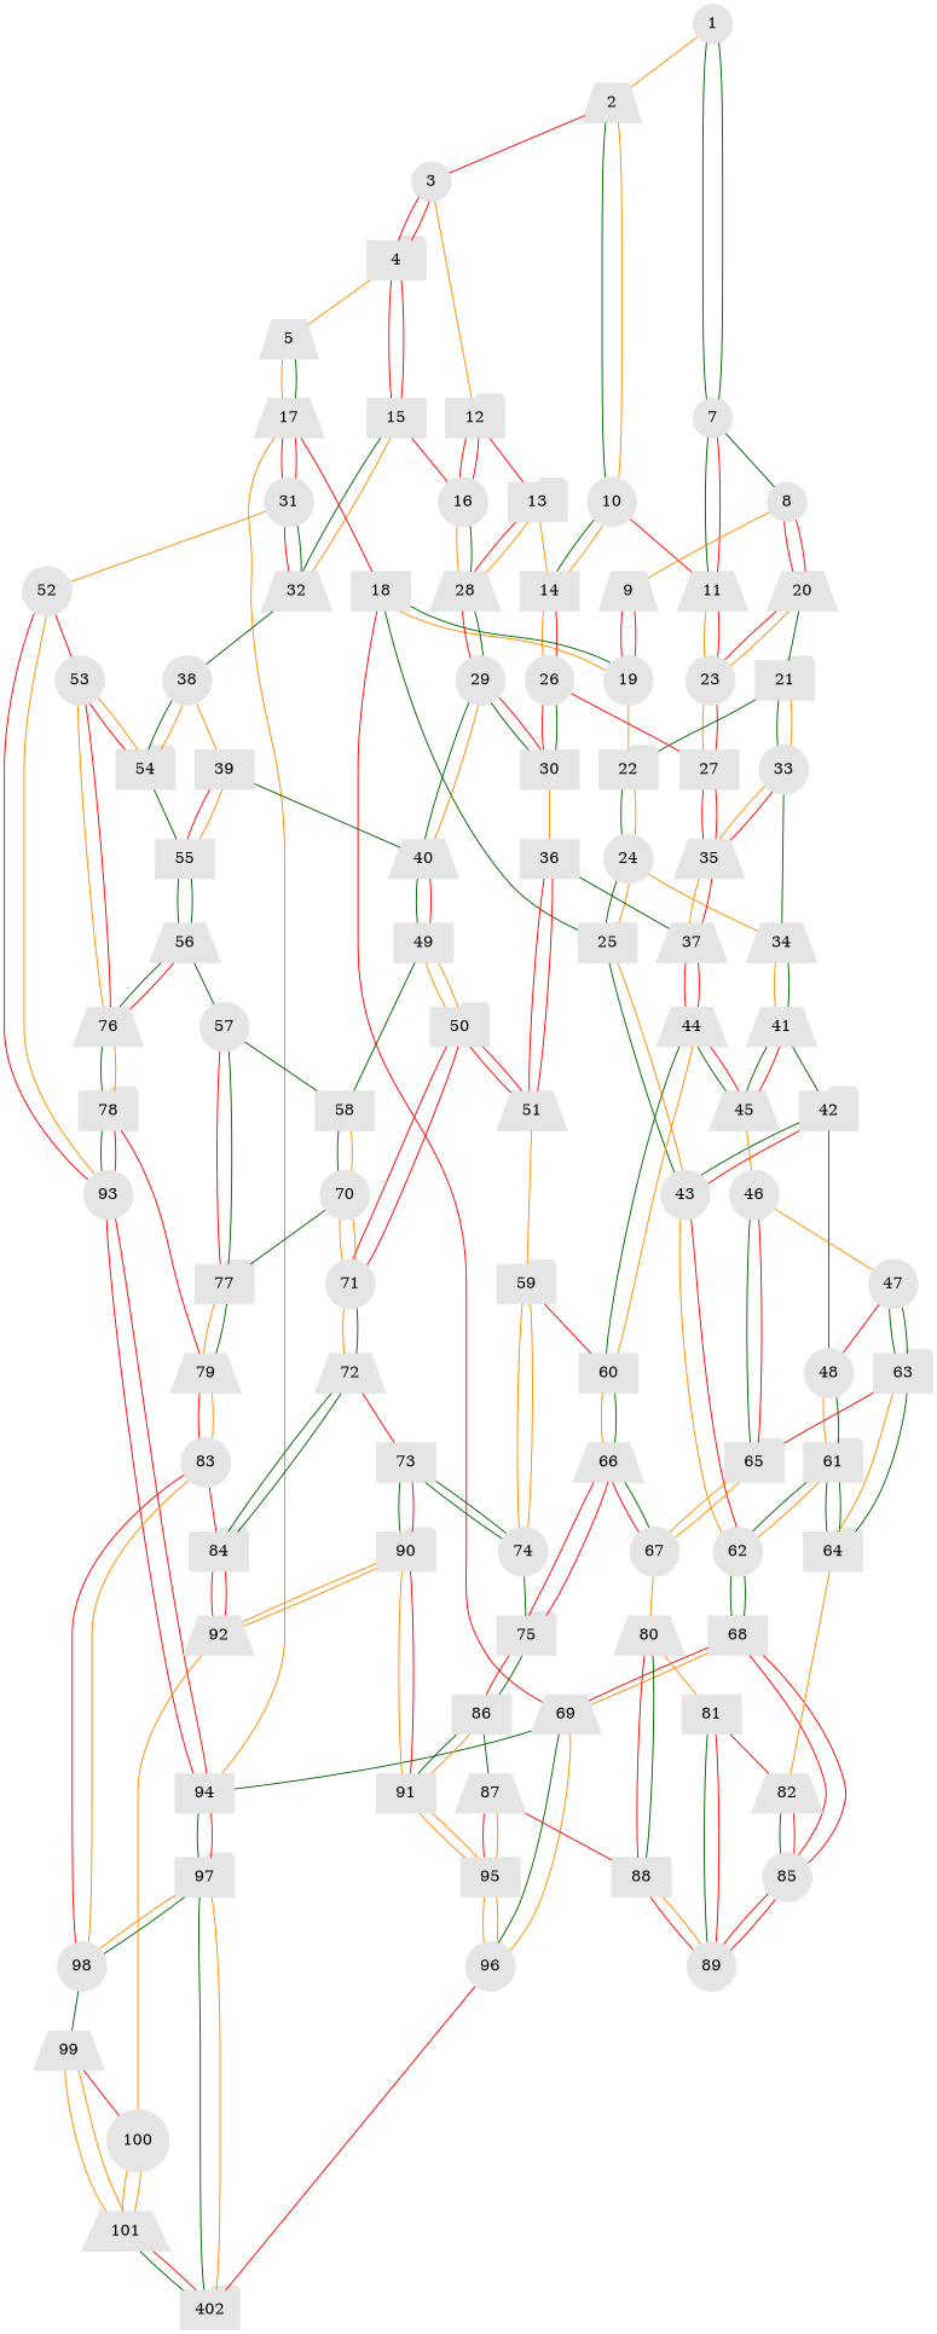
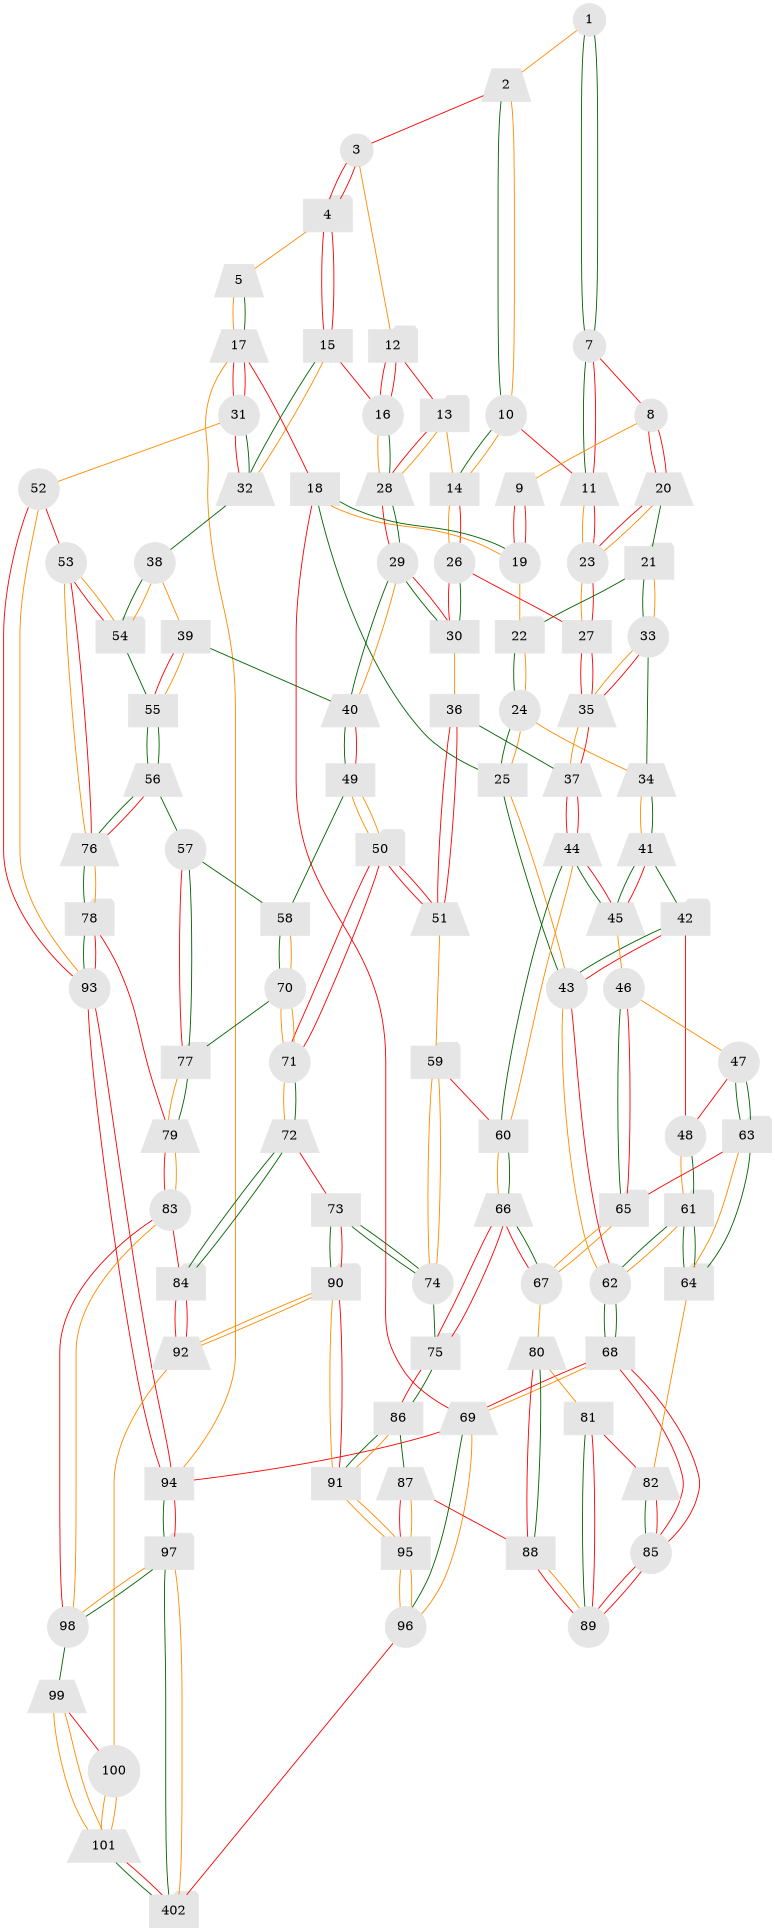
  graph {
    node [color=gray90 shape=circle style=filled]
    edge [color=red]
    2 [shape=trapezium]
    1
    7
    3
    10
    8
    11 [shape=trapezium]
    4 [shape=folder]
    12 [shape=folder]
    14 [shape=box]
    5 [shape=trapezium]
    15 [shape=box]
    13 [shape=folder]
    16
    17 [shape=trapezium]
    32 [shape=trapezium]
    18 [shape=box]
    31
    94 [shape=box]
    9 [shape=trapezium]
    19
    20 [shape=trapezium]
    23
    21 [shape=folder]
    22 [shape=folder]
    26
    27 [shape=box]
    28 [shape=trapezium]
    29
    30 [shape=box]
    38
    25 [shape=box]
    69 [shape=trapezium]
    52
    97 [shape=folder]
    43
    96
    24
    33
    34 [shape=trapezium]
    35 [shape=trapezium]
    41 [shape=trapezium]
    62
    36 [shape=box]
    37 [shape=trapezium]
    40 [shape=trapezium]
    49 [shape=box]
    51 [shape=trapezium]
    53
    93
    39 [shape=box]
    54 [shape=folder]
    42 [shape=folder]
    45 [shape=trapezium]
    44 [shape=trapezium]
    59 [shape=folder]
    60 [shape=box]
    55 [shape=box]
    56 [shape=trapezium]
    50 [shape=folder]
    58 [shape=box]
    48
    46
    61 [shape=folder]
    68 [shape=box]
    66 [shape=trapezium]
    47
    65 [shape=folder]
    63 [shape=folder]
    67
    64 [shape=folder]
    71
    70
    72 [shape=trapezium]
    74
    76 [shape=trapezium]
    78 [shape=folder]
    57
    77 [shape=folder]
    79 [shape=trapezium]
    75 [shape=folder]
    82 [shape=trapezium]
    85
    80 [shape=trapezium]
    86 [shape=box]
    81 [shape=box]
    88 [shape=box]
    89
    n89 [label=402 shape=folder]
    73 [shape=box]
    84 [shape=folder]
    90 [shape=folder]
    92 [shape=trapezium]
    91 [shape=box]
    87 [shape=trapezium]
    83
    98
    99 [shape=trapezium]
    100
    95 [shape=box]
    101 [shape=trapezium]
    2 -- 3
    2 -- 10 [color=darkgreen]
    2 -- 10 [color=darkorange]
    1 -- 2 [color=darkorange]
    1 -- 7 [color=darkgreen]
    1 -- 7 [color=darkgreen]
-   7 -- 8 [color=darkgreen]
+   7 -- 8
    7 -- 11 [color=darkgreen]
    7 -- 11
    3 -- 4
    3 -- 4
    3 -- 12 [color=darkorange]
    10 -- 11
    10 -- 14 [color=darkgreen]
    10 -- 14 [color=darkorange]
    8 -- 9 [color=darkorange]
    8 -- 20
    8 -- 20
    11 -- 23 [color=darkorange]
    11 -- 23
    4 -- 5 [color=darkorange]
    4 -- 15
    4 -- 15
    12 -- 13
    12 -- 16
    12 -- 16
    14 -- 26 [color=darkorange]
    14 -- 26
    5 -- 17 [color=darkorange]
    5 -- 17 [color=darkgreen]
    15 -- 16
    15 -- 32 [color=darkgreen]
    15 -- 32 [color=darkorange]
    13 -- 14 [color=darkorange]
    13 -- 28
    13 -- 28 [color=darkorange]
    16 -- 28 [color=darkorange]
    16 -- 28 [color=darkgreen]
    17 -- 18
    17 -- 31
    17 -- 31
    17 -- 94 [color=darkorange]
    32 -- 38 [color=darkgreen]
    18 -- 19 [color=darkorange]
    18 -- 19 [color=darkgreen]
    18 -- 25 [color=darkgreen]
    18 -- 69
    31 -- 32
    31 -- 32 [color=darkgreen]
    31 -- 52 [color=darkorange]
    94 -- 97 [color=darkgreen]
    94 -- 97
    9 -- 19
    9 -- 19
    19 -- 22 [color=darkorange]
    20 -- 23
    20 -- 23 [color=darkorange]
    20 -- 21 [color=darkgreen]
    23 -- 27 [color=darkorange]
    23 -- 27
    21 -- 22 [color=darkgreen]
    21 -- 33 [color=darkgreen]
    21 -- 33 [color=darkorange]
    22 -- 24 [color=darkgreen]
    22 -- 24 [color=darkorange]
    26 -- 27
    26 -- 30
    26 -- 30 [color=darkgreen]
    27 -- 35
    27 -- 35
    28 -- 29
    28 -- 29 [color=darkgreen]
    29 -- 30 [color=darkgreen]
    29 -- 30
    29 -- 40 [color=darkgreen]
    29 -- 40 [color=darkorange]
    30 -- 36 [color=darkorange]
    38 -- 39 [color=darkorange]
    38 -- 54 [color=darkgreen]
    38 -- 54 [color=darkorange]
    25 -- 43 [color=darkgreen]
    25 -- 43 [color=darkorange]
-   69 -- 94 [color=darkgreen]
+   69 -- 94
    69 -- 96 [color=darkgreen]
    69 -- 96 [color=darkorange]
    52 -- 53
    52 -- 93
    52 -- 93 [color=darkorange]
    97 -- n89 [color=darkgreen]
    97 -- n89 [color=darkorange]
    97 -- 98 [color=darkorange]
    97 -- 98 [color=darkgreen]
    43 -- 62 [color=darkorange]
    43 -- 62
    96 -- n89
    24 -- 25 [color=darkgreen]
    24 -- 25 [color=darkorange]
    24 -- 34 [color=darkorange]
    33 -- 34 [color=darkgreen]
    33 -- 35 [color=darkorange]
    33 -- 35
    34 -- 41 [color=darkorange]
    34 -- 41 [color=darkgreen]
    35 -- 37 [color=darkorange]
    35 -- 37
    41 -- 42 [color=darkgreen]
    41 -- 45 [color=darkgreen]
    41 -- 45
    62 -- 68 [color=darkgreen]
    62 -- 68 [color=darkgreen]
    36 -- 37 [color=darkgreen]
    36 -- 51
    36 -- 51
    37 -- 44
    37 -- 44
    40 -- 49 [color=darkgreen]
    40 -- 49
    49 -- 50 [color=darkorange]
    49 -- 50 [color=darkorange]
    49 -- 58 [color=darkgreen]
    51 -- 59 [color=darkorange]
    53 -- 54
    53 -- 54 [color=darkorange]
    53 -- 76 [color=darkorange]
    53 -- 76
    93 -- 94
    93 -- 94
    39 -- 40 [color=darkgreen]
    39 -- 55
    39 -- 55 [color=darkorange]
    54 -- 55 [color=darkgreen]
    42 -- 43 [color=darkgreen]
    42 -- 43
    42 -- 48
    45 -- 46 [color=darkorange]
    44 -- 45 [color=darkgreen]
    44 -- 45
    44 -- 60 [color=darkgreen]
    44 -- 60 [color=darkorange]
    59 -- 60
    59 -- 74 [color=darkorange]
    59 -- 74 [color=darkorange]
    60 -- 66 [color=darkorange]
    60 -- 66 [color=darkgreen]
    55 -- 56 [color=darkgreen]
    55 -- 56 [color=darkgreen]
    56 -- 76 [color=darkgreen]
    56 -- 76
    56 -- 57 [color=darkgreen]
    50 -- 51
    50 -- 51
    50 -- 71
    50 -- 71
    58 -- 70 [color=darkgreen]
    58 -- 70 [color=darkorange]
    48 -- 61 [color=darkorange]
    48 -- 61 [color=darkgreen]
    46 -- 47 [color=darkorange]
    46 -- 65 [color=darkgreen]
    46 -- 65
    61 -- 62 [color=darkgreen]
    61 -- 62 [color=darkorange]
    61 -- 64 [color=darkgreen]
    61 -- 64 [color=darkgreen]
    68 -- 69
    68 -- 69 [color=darkorange]
    68 -- 85
    68 -- 85
    66 -- 67
    66 -- 67 [color=darkgreen]
    66 -- 75
    66 -- 75
    47 -- 48
    47 -- 63 [color=darkgreen]
    47 -- 63 [color=darkgreen]
    65 -- 67 [color=darkorange]
    65 -- 67 [color=darkorange]
    63 -- 65
    63 -- 64 [color=darkorange]
    63 -- 64 [color=darkgreen]
    67 -- 80 [color=darkorange]
    64 -- 82 [color=darkorange]
    71 -- 72 [color=darkorange]
    71 -- 72 [color=darkgreen]
    70 -- 71 [color=darkorange]
    70 -- 71 [color=darkorange]
    70 -- 77 [color=darkgreen]
    72 -- 73
    72 -- 84 [color=darkgreen]
    72 -- 84 [color=darkgreen]
    74 -- 75 [color=darkgreen]
    76 -- 78 [color=darkgreen]
    76 -- 78 [color=darkorange]
    78 -- 93 [color=darkgreen]
    78 -- 93
    78 -- 79
    57 -- 58 [color=darkgreen]
    57 -- 77
    57 -- 77 [color=darkgreen]
    77 -- 79 [color=darkorange]
    77 -- 79 [color=darkgreen]
    79 -- 83
    79 -- 83 [color=darkorange]
    75 -- 86
    75 -- 86 [color=darkgreen]
    82 -- 85 [color=darkgreen]
    82 -- 85
    85 -- 89
    85 -- 89
    80 -- 81 [color=darkorange]
    80 -- 88
    80 -- 88 [color=darkgreen]
    86 -- 91 [color=darkgreen]
    86 -- 91 [color=darkorange]
    86 -- 87 [color=darkgreen]
    81 -- 82
    81 -- 89 [color=darkgreen]
    81 -- 89
    88 -- 89
    88 -- 89 [color=darkorange]
    73 -- 74 [color=darkgreen]
    73 -- 74 [color=darkgreen]
    73 -- 90 [color=darkgreen]
    73 -- 90
    84 -- 92
    84 -- 92
    90 -- 92 [color=darkorange]
    90 -- 92 [color=darkorange]
    90 -- 91 [color=darkorange]
    90 -- 91
    92 -- 100 [color=darkorange]
    91 -- 95 [color=darkorange]
    91 -- 95 [color=darkorange]
    87 -- 88
    87 -- 95
    87 -- 95 [color=darkorange]
    83 -- 84
    83 -- 98
    83 -- 98 [color=darkorange]
    98 -- 99 [color=darkgreen]
    99 -- 100
    99 -- 101 [color=darkorange]
    99 -- 101 [color=darkorange]
    100 -- 101 [color=darkorange]
    100 -- 101 [color=darkorange]
    95 -- 96 [color=darkorange]
    95 -- 96 [color=darkorange]
    101 -- n89 [color=darkgreen]
    101 -- n89
  }
